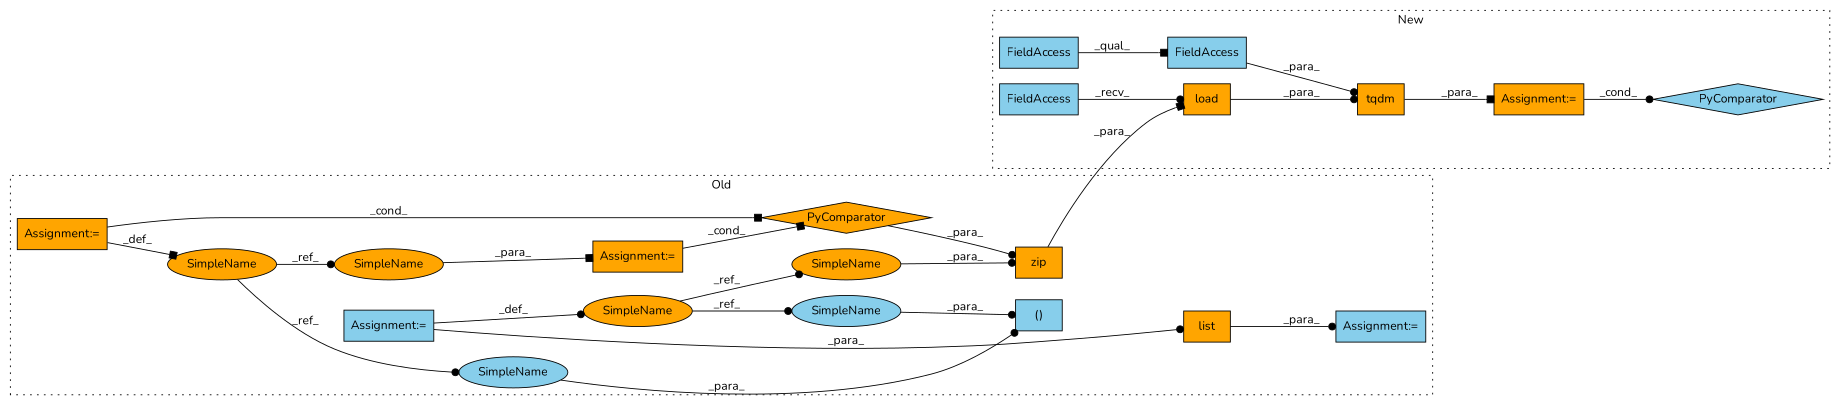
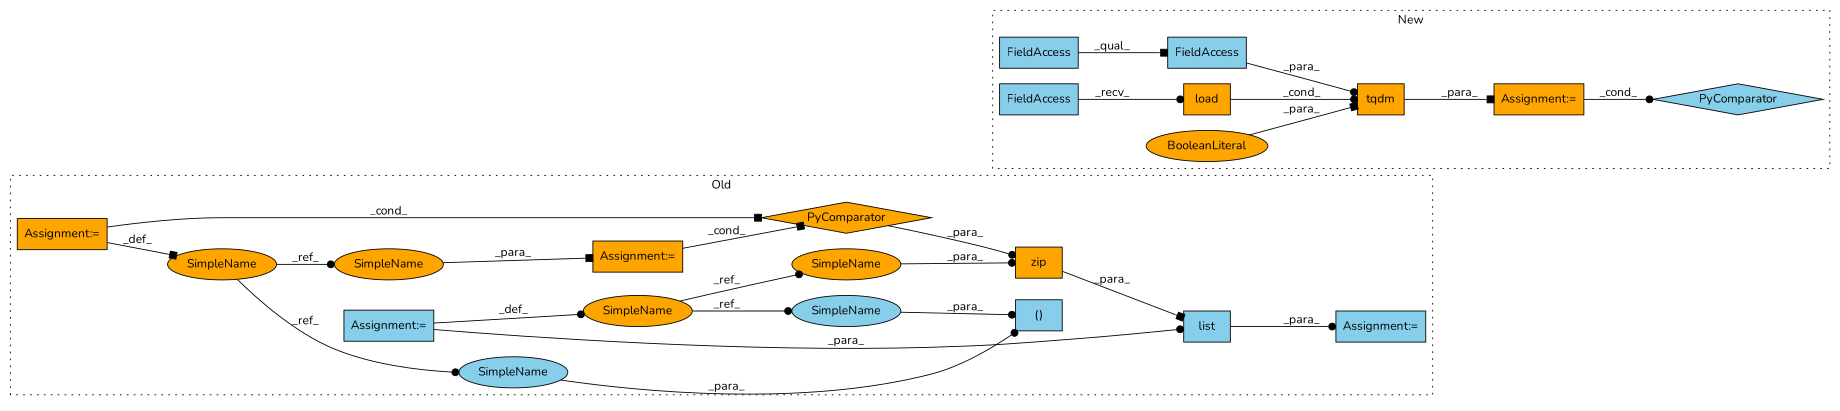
  digraph {
    fontname=Nunito
    rankdir=LR
    node [a=42 fillcolor=orange fontname=Nunito l=10 s=13006 shape=box style=filled]
    edge [arrowhead=dot fontname=Nunito]
    n1 [a=32 l="4,1" label=zip s="13162,13197"]
    n2 [a=7 l=28 label="Assignment:="]
    n3 [a=7 fillcolor=skyblue l=1 label="Assignment:=" s=13050]
    n4 [a=113 l=28 label=PyComparator shape=diamond]
    n5 [a=7 label="Assignment:=" s=12567]
    n6 [a=106 fillcolor=skyblue l=36 label="()" s=12646]
    n7 [l=13 label=SimpleName s=12427 shape=ellipse]
    n8 [label=SimpleName s=12567 shape=ellipse]
-   n9 [a=32 l="14,-3" label=list s="13051,13213"]
+   n9 [a=32 fillcolor=skyblue l="14,-3" label=list s="13051,13213"]
    n10 [a=7 fillcolor=skyblue l=13 label="Assignment:=" s=12427]
    n11 [label=SimpleName s=13015 shape=ellipse]
    n12 [fillcolor=skyblue label=SimpleName s=12672 shape=ellipse]
    n13 [l=13 label=SimpleName s=13166 shape=ellipse]
    n14 [fillcolor=skyblue l=13 label=SimpleName s=12646 shape=ellipse]
    n15 [a=32 l="5,1" label=tqdm s="12397,12471"]
+   n16 [a=9 l=5 label=BooleanLiteral s=12466 shape=ellipse]
    n17 [a=113 fillcolor=skyblue l=91 label=PyComparator s=12390 shape=diamond]
    n18 [a=32 l=6 label=load s=12415]
    n19 [a=22 fillcolor=skyblue l=18 label=FieldAccess s=12447]
    n20 [a=22 fillcolor=skyblue l=12 label=FieldAccess s=12402]
    n21 [a=22 fillcolor=skyblue l=12 label=FieldAccess s=12447]
    n22 [a=7 l=91 label="Assignment:=" s=12390]
    subgraph cluster_1 {
      label=Old
      style=dotted
      n1
      n2
      n3
      n4
      n5
      n6
      n7
      n8
      n9
      n10
      n11
      n12
      n13
      n14
    }
    subgraph cluster_2 {
      label=New
      style=dotted
      n15
+     n16
      n17
      n18
      n19
      n20
      n21
      n22
    }
-   n1 -> n18 [arrowhead=box label=_para_]
+   n1 -> n9 [arrowhead=box label=_para_]
    n2 -> n4 [arrowhead=box label=_cond_]
    n4 -> n1 [label=_para_]
    n5 -> n4 [arrowhead=box label=_cond_]
    n5 -> n8 [arrowhead=box label=_def_]
    n7 -> n13 [label=_ref_]
    n7 -> n14 [label=_ref_]
    n8 -> n11 [label=_ref_]
    n8 -> n12 [label=_ref_]
    n9 -> n3 [label=_para_]
    n10 -> n7 [label=_def_]
    n10 -> n9 [label=_para_]
    n11 -> n2 [arrowhead=box label=_para_]
    n12 -> n6 [label=_para_]
    n13 -> n1 [label=_para_]
    n14 -> n6 [label=_para_]
    n15 -> n22 [arrowhead=box label=_para_]
-   n18 -> n15 [label=_para_]
+   n16 -> n15 [arrowhead=box label=_para_]
+   n18 -> n15 [label=_cond_]
    n19 -> n15 [label=_para_]
    n20 -> n18 [label=_recv_]
    n21 -> n19 [arrowhead=box label=_qual_]
    n22 -> n17 [label=_cond_]
  }
